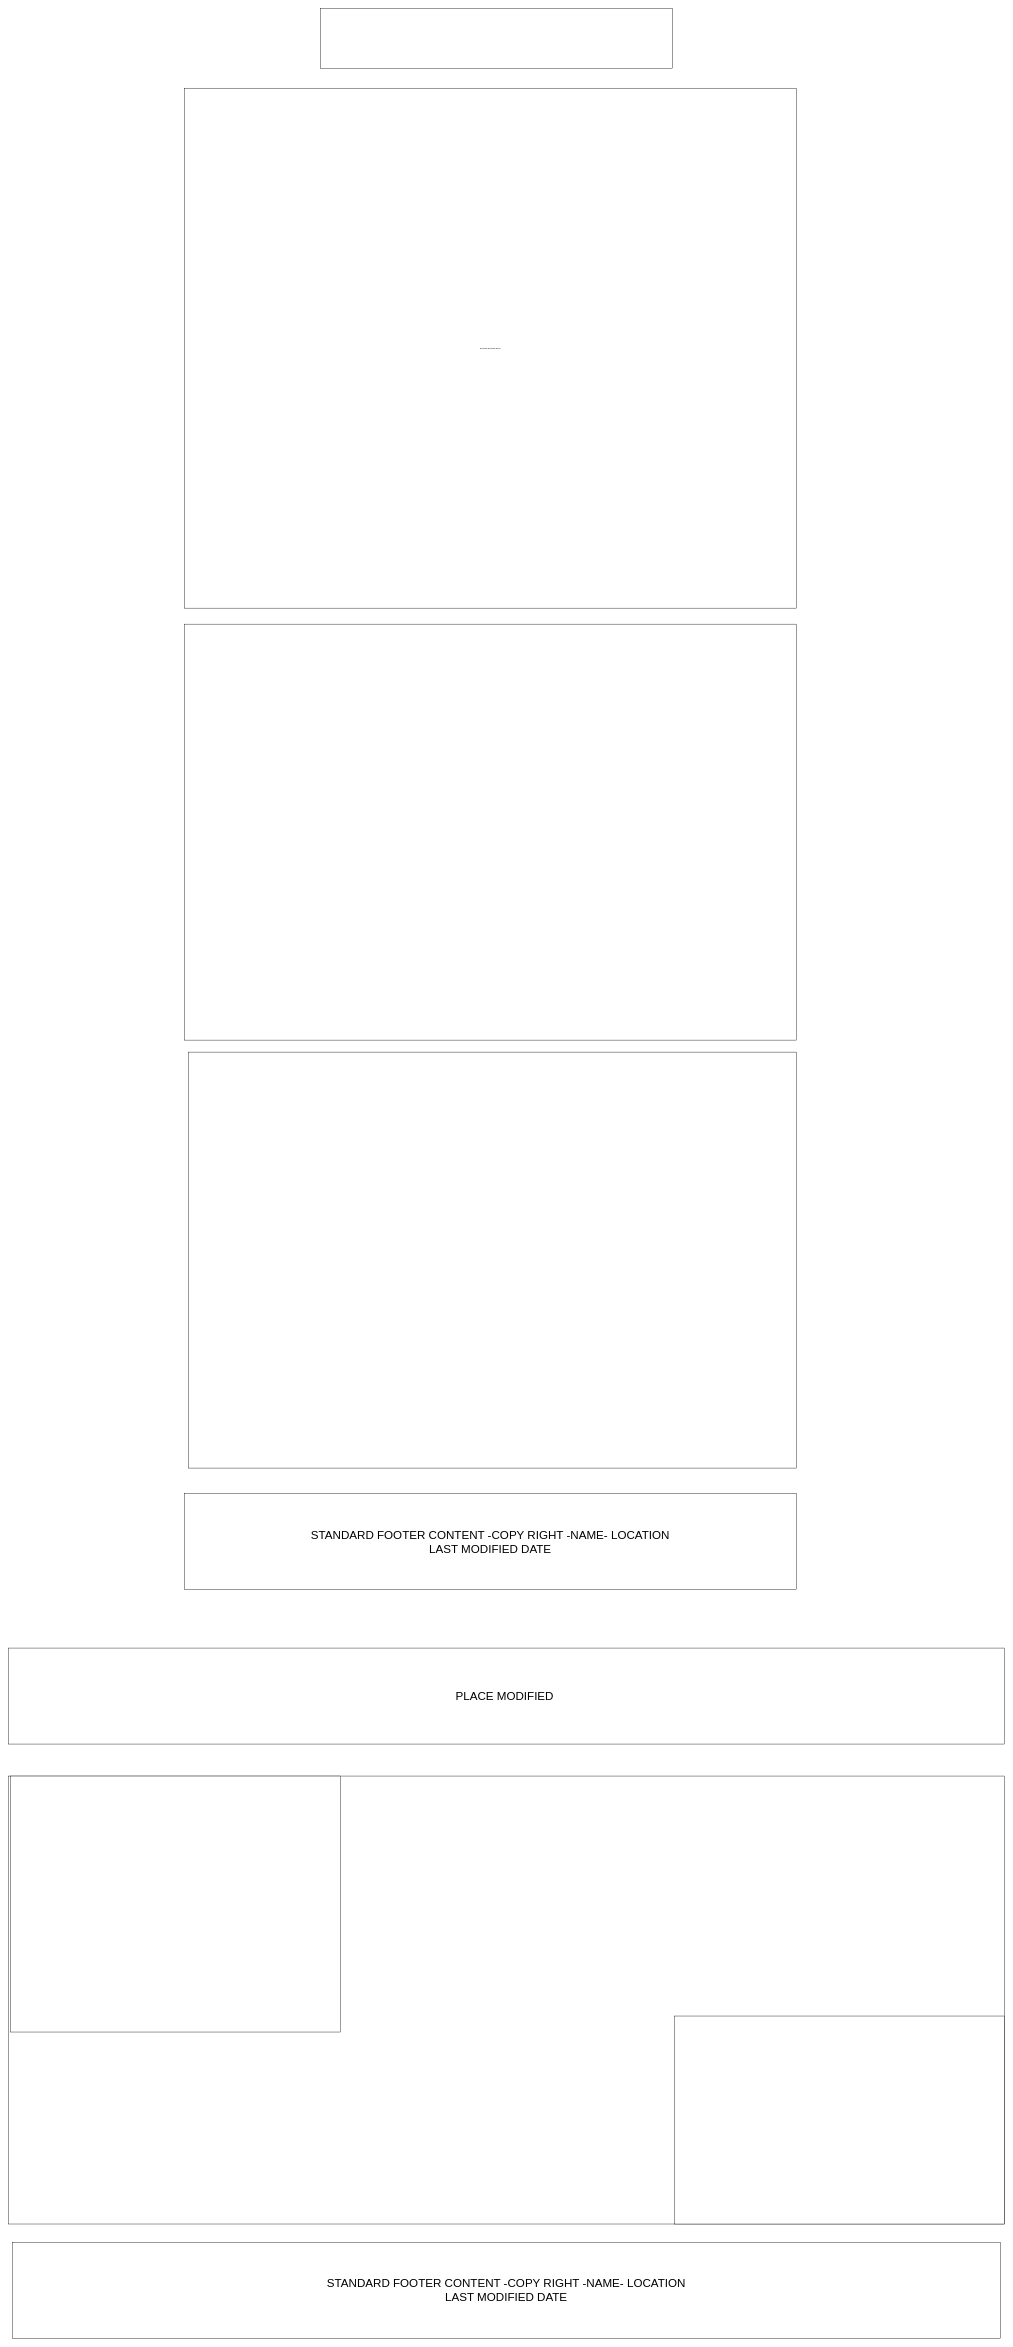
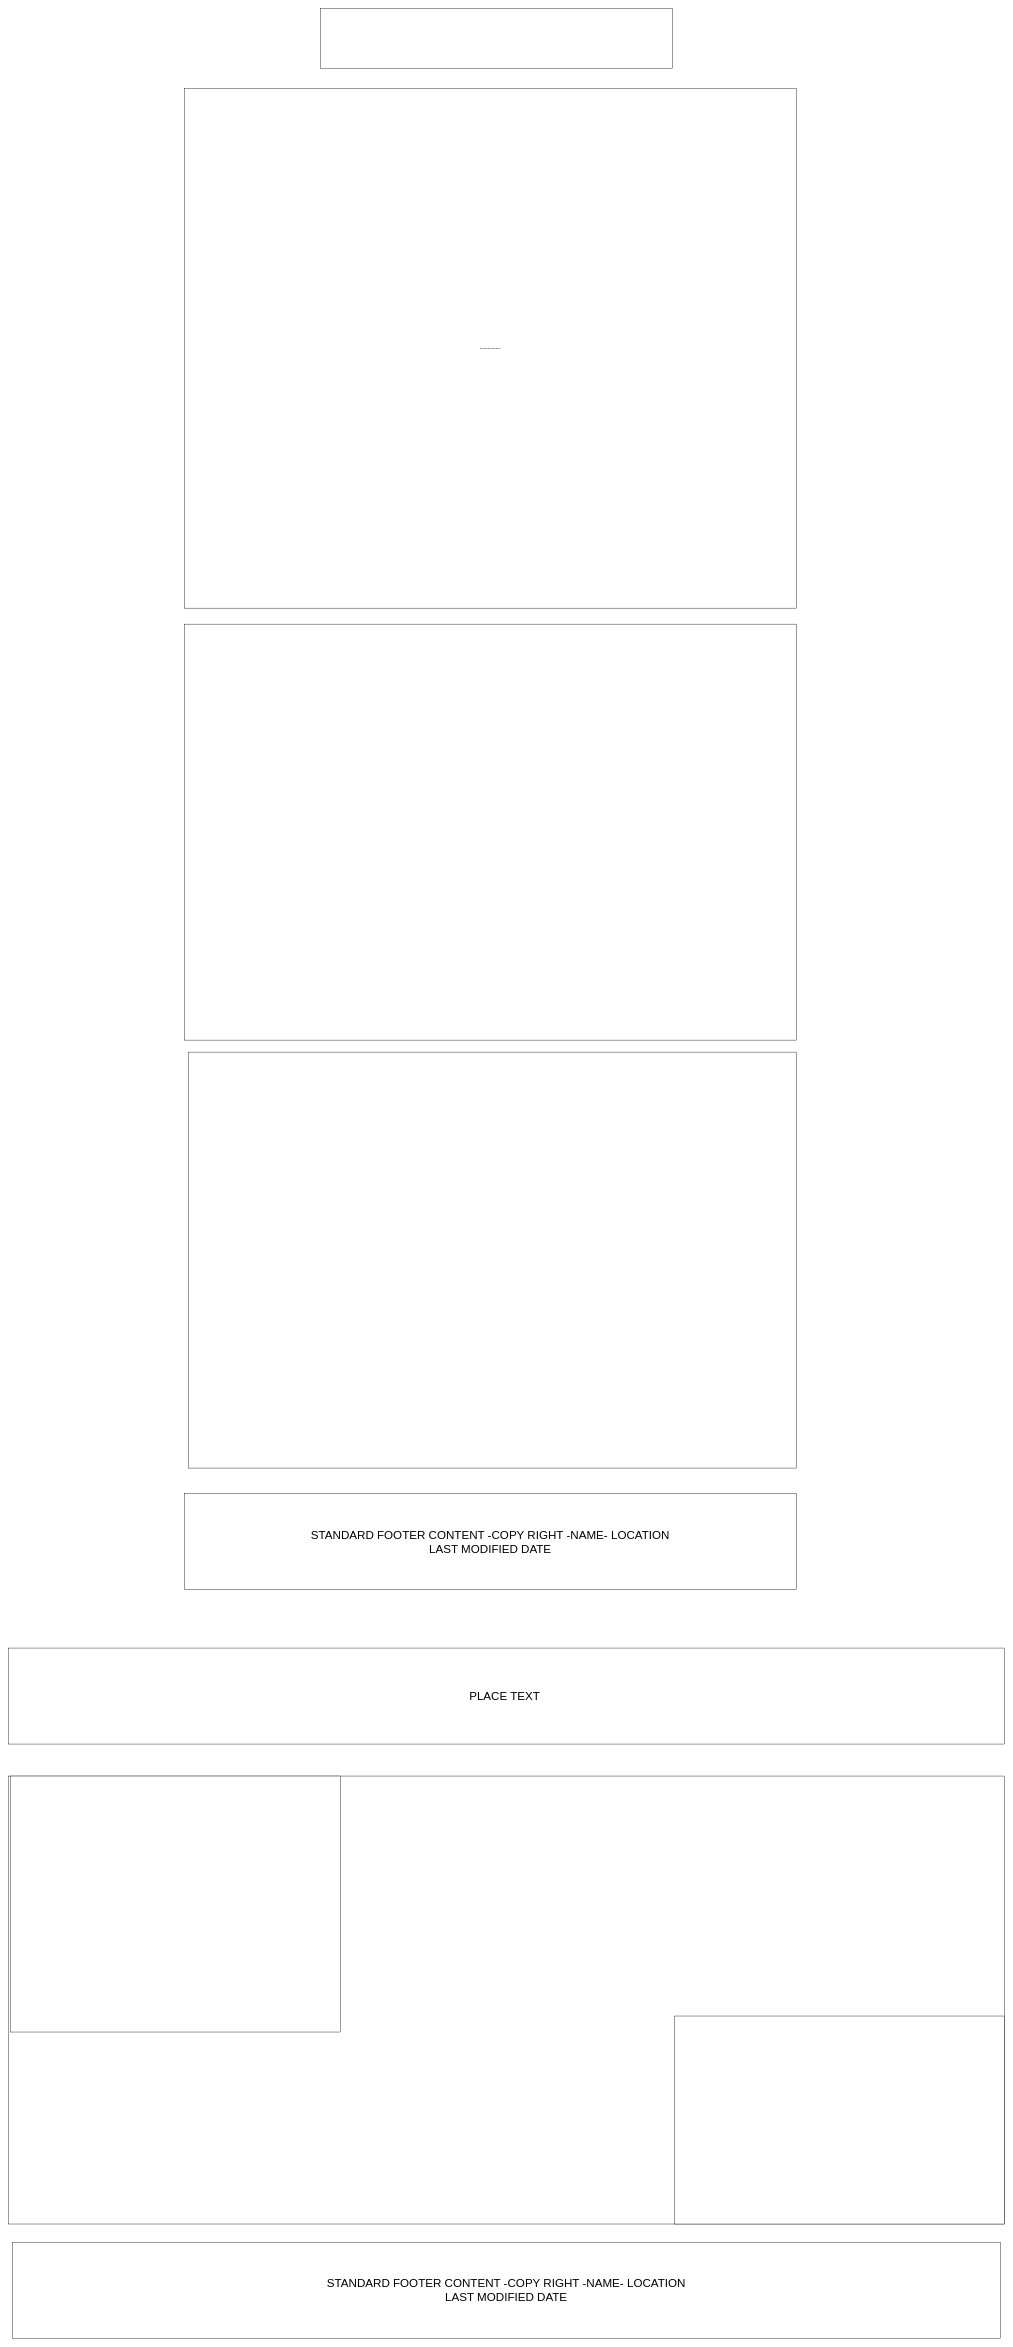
  <mxCell id="0" />
  <mxCell id="1" parent="0" />
  <mxCell id="2" value="" style="rounded=0;whiteSpace=wrap;html=1;" vertex="1" parent="1"><mxGeometry x="20" y="4440" width="2490" height="1120" as="geometry" /></mxCell>
  <mxCell id="3" value="" style="rounded=0;whiteSpace=wrap;html=1;" vertex="1" parent="1"><mxGeometry x="800" y="20" width="880" height="150" as="geometry" /></mxCell>
  <mxCell id="4" value="-------------" style="rounded=0;whiteSpace=wrap;html=1;" vertex="1" parent="1"><mxGeometry x="460" y="220" width="1530" height="1300" as="geometry" /></mxCell>
  <mxCell id="5" value="" style="rounded=0;whiteSpace=wrap;html=1;" vertex="1" parent="1"><mxGeometry x="460" y="1560" width="1530" height="1040" as="geometry" /></mxCell>
  <mxCell id="6" value="" style="rounded=0;whiteSpace=wrap;html=1;" vertex="1" parent="1"><mxGeometry x="470" y="2630" width="1520" height="1040" as="geometry" /></mxCell>
  <mxCell id="7" value="&lt;font style=&quot;font-size: 29px;&quot;&gt;STANDARD FOOTER CONTENT -COPY RIGHT -NAME- LOCATION&lt;/font&gt;&lt;div style=&quot;font-size: 29px;&quot;&gt;&lt;font style=&quot;font-size: 29px;&quot;&gt;LAST MODIFIED DATE&lt;/font&gt;&lt;/div&gt;" style="rounded=0;whiteSpace=wrap;html=1;" vertex="1" parent="1"><mxGeometry x="460" y="3734" width="1530" height="240" as="geometry" /></mxCell>
- <mxCell id="8" value="&lt;span style=&quot;font-size: 29px;&quot;&gt;PLACE MODIFIED&amp;nbsp;&lt;/span&gt;" style="rounded=0;whiteSpace=wrap;html=1;" vertex="1" parent="1"><mxGeometry x="20" y="4120" width="2490" height="240" as="geometry" /></mxCell>
+ <mxCell id="8" value="&lt;span style=&quot;font-size: 29px;&quot;&gt;PLACE TEXT&amp;nbsp;&lt;/span&gt;" style="rounded=0;whiteSpace=wrap;html=1;" vertex="1" parent="1"><mxGeometry x="20" y="4120" width="2490" height="240" as="geometry" /></mxCell>
  <mxCell id="9" value="" style="rounded=0;whiteSpace=wrap;html=1;" vertex="1" parent="1"><mxGeometry x="26" y="4440" width="824" height="640" as="geometry" /></mxCell>
  <mxCell id="10" value="" style="rounded=0;whiteSpace=wrap;html=1;" vertex="1" parent="1"><mxGeometry x="1686" y="5040" width="824" height="520" as="geometry" /></mxCell>
  <mxCell id="11" value="&lt;font style=&quot;font-size: 29px;&quot;&gt;STANDARD FOOTER CONTENT -COPY RIGHT -NAME- LOCATION&lt;/font&gt;&lt;div style=&quot;font-size: 29px;&quot;&gt;&lt;font style=&quot;font-size: 29px;&quot;&gt;LAST MODIFIED DATE&lt;/font&gt;&lt;/div&gt;" style="rounded=0;whiteSpace=wrap;html=1;" vertex="1" parent="1"><mxGeometry x="30" y="5606" width="2470" height="240" as="geometry" /></mxCell>
